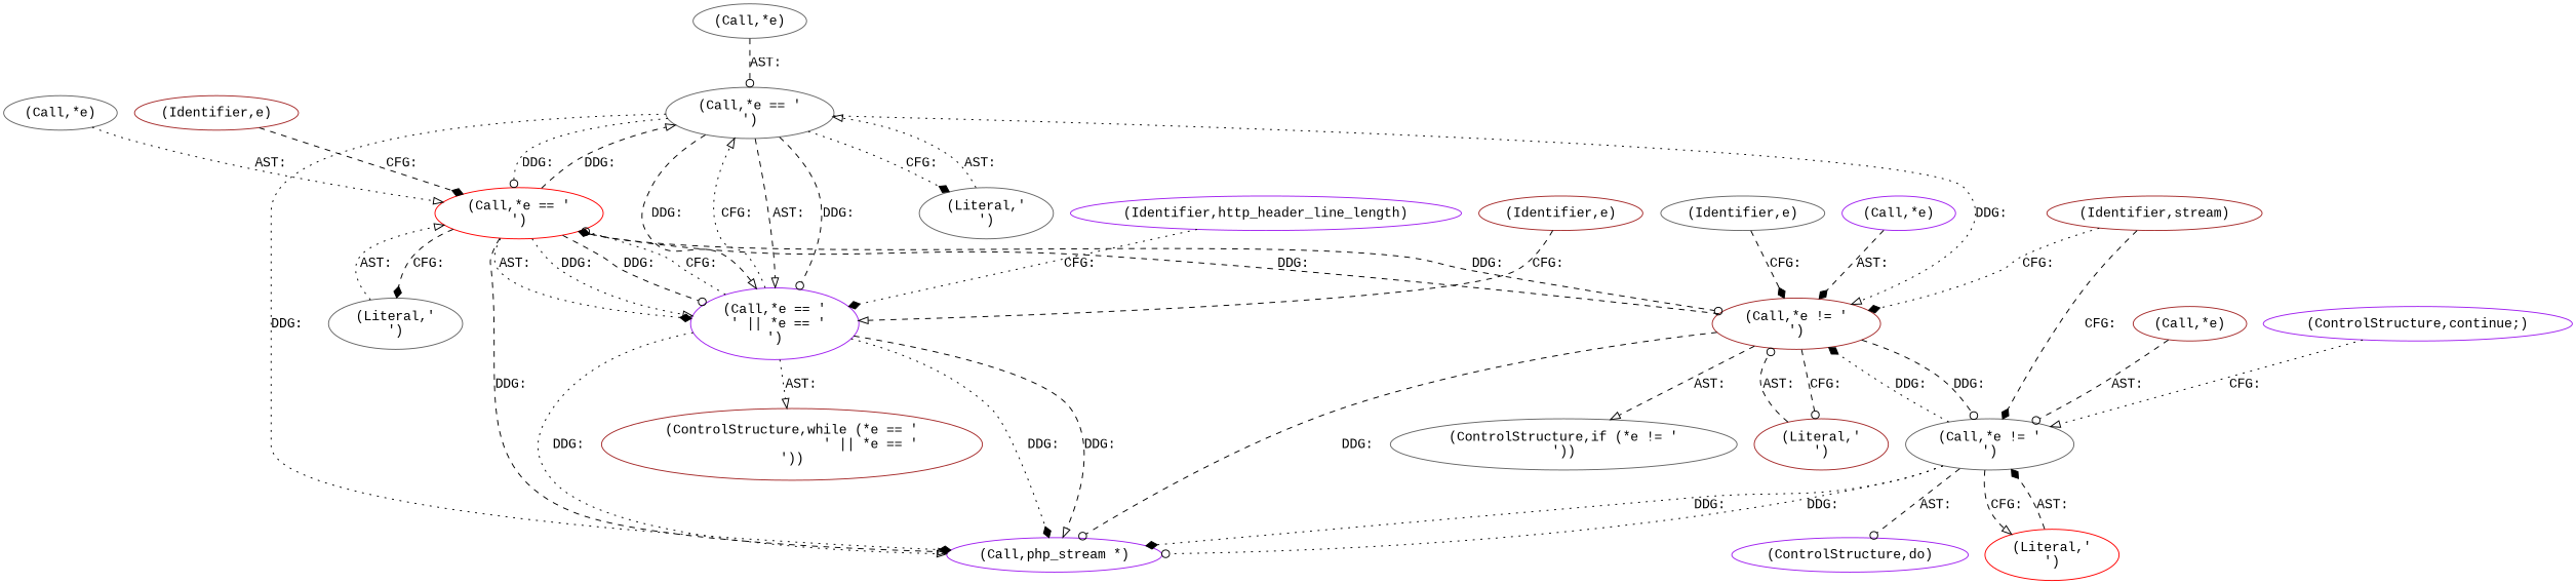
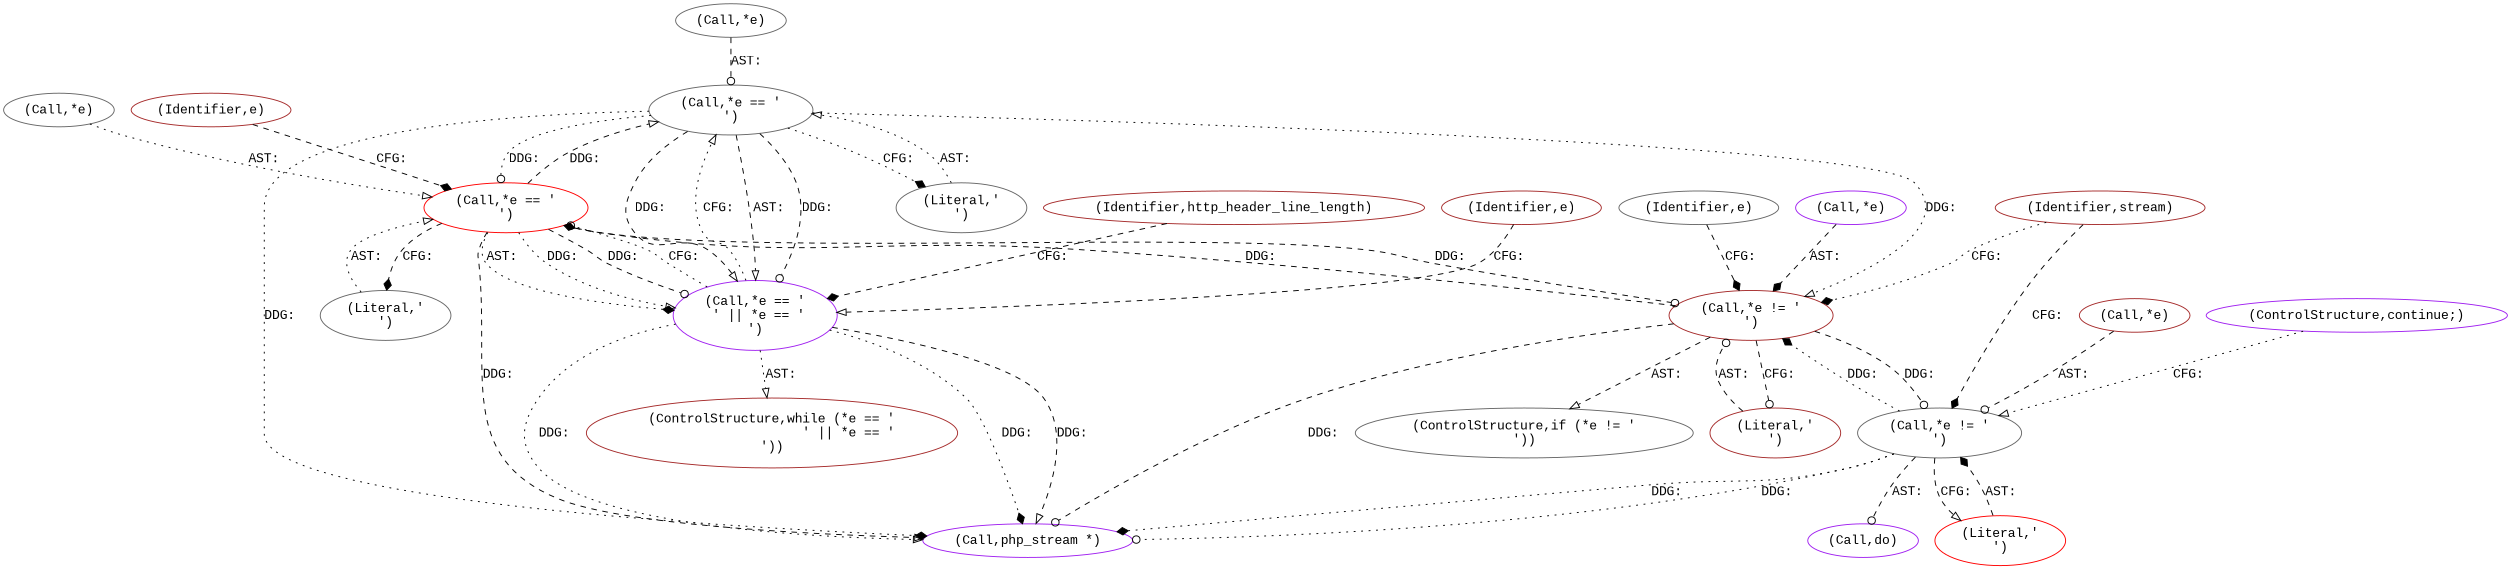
  digraph {
    fontname="Liberation Mono"
    node [color=gray40 fontname="Liberation Mono"]
    edge [arrowhead=onormal fontname="Liberation Mono" style=dashed]
    n1 [label="(Call,*e == '\r')"]
    n2 [color=red label="(Call,*e == '\n')"]
    n3 [color=brown label="(Call,*e != '\n')"]
    n4 [color=purple label="(Call,*e == '\n' || *e == '\r')"]
    n5 [color=purple label="(Call,php_stream *)"]
    n6 [label="(Literal,'\r')"]
    n7 [label="(Literal,'\n')"]
    n8 [label="(Call,*e != '\n')"]
    n9 [color=brown label="(Literal,'\n')"]
    n10 [label="(ControlStructure,if (*e != '\n'))"]
    n11 [color=brown label="(ControlStructure,while (*e == '\n' || *e == '\r'))"]
-   n12 [color=purple label="(ControlStructure,do)"]
+   n12 [color=purple label="(Call,do)"]
    n13 [color=red label="(Literal,'\n')"]
    n14 [label="(Call,*e)"]
    n15 [color=brown label="(Identifier,stream)"]
    n16 [label="(Identifier,e)"]
    n17 [color=brown label="(Call,*e)"]
    n18 [color=brown label="(Identifier,e)"]
    n19 [color=purple label="(Call,*e)"]
    n20 [color=purple label="(ControlStructure,continue;)"]
-   n21 [color=purple label="(Identifier,http_header_line_length)"]
+   n21 [color=brown label="(Identifier,http_header_line_length)"]
    n22 [label="(Call,*e)"]
    n23 [color=brown label="(Identifier,e)"]
    n1 -> n2 [arrowhead=odot label="DDG: " style=dotted]
    n1 -> n3 [label="DDG: " style=dotted]
    n1 -> n4 [label="AST: "]
    n1 -> n4 [arrowhead=odot label="DDG: "]
    n1 -> n4 [label="DDG: "]
    n1 -> n5 [arrowhead=diamond label="DDG: " style=dotted]
    n1 -> n6 [arrowhead=diamond label="CFG: " style=dotted]
    n2 -> n1 [label="DDG: "]
    n2 -> n3 [arrowhead=odot label="DDG: "]
    n2 -> n4 [arrowhead=diamond label="AST: " style=dotted]
    n2 -> n4 [label="DDG: " style=dotted]
    n2 -> n4 [arrowhead=odot label="DDG: "]
    n2 -> n5 [label="DDG: "]
    n2 -> n7 [arrowhead=diamond label="CFG: "]
    n3 -> n2 [arrowhead=diamond label="DDG: "]
    n3 -> n5 [arrowhead=odot label="DDG: "]
    n3 -> n8 [arrowhead=odot label="DDG: "]
    n3 -> n9 [arrowhead=odot label="CFG: "]
    n3 -> n10 [label="AST: "]
    n4 -> n1 [label="CFG: " style=dotted]
    n4 -> n2 [arrowhead=odot label="CFG: " style=dotted]
    n4 -> n5 [arrowhead=diamond label="DDG: " style=dotted]
    n4 -> n5 [label="DDG: "]
    n4 -> n5 [label="DDG: " style=dotted]
    n4 -> n11 [label="AST: " style=dotted]
    n6 -> n1 [label="AST: " style=dotted]
    n7 -> n2 [label="AST: " style=dotted]
    n8 -> n3 [arrowhead=diamond label="DDG: " style=dotted]
    n8 -> n5 [arrowhead=odot label="DDG: " style=dotted]
    n8 -> n5 [arrowhead=diamond label="DDG: " style=dotted]
    n8 -> n12 [arrowhead=odot label="AST: "]
    n8 -> n13 [label="CFG: "]
    n9 -> n3 [arrowhead=odot label="AST: "]
    n13 -> n8 [arrowhead=diamond label="AST: "]
    n14 -> n2 [label="AST: " style=dotted]
    n15 -> n3 [arrowhead=diamond label="CFG: " style=dotted]
    n15 -> n8 [arrowhead=diamond label="CFG: "]
    n16 -> n3 [arrowhead=diamond label="CFG: "]
    n17 -> n8 [arrowhead=odot label="AST: "]
    n18 -> n2 [arrowhead=diamond label="CFG: "]
    n19 -> n3 [arrowhead=diamond label="AST: "]
    n20 -> n8 [label="CFG: " style=dotted]
-   n21 -> n4 [arrowhead=diamond label="CFG: " style=dotted]
+   n21 -> n4 [arrowhead=diamond label="CFG: "]
    n22 -> n1 [arrowhead=odot label="AST: "]
    n23 -> n4 [label="CFG: "]
  }
